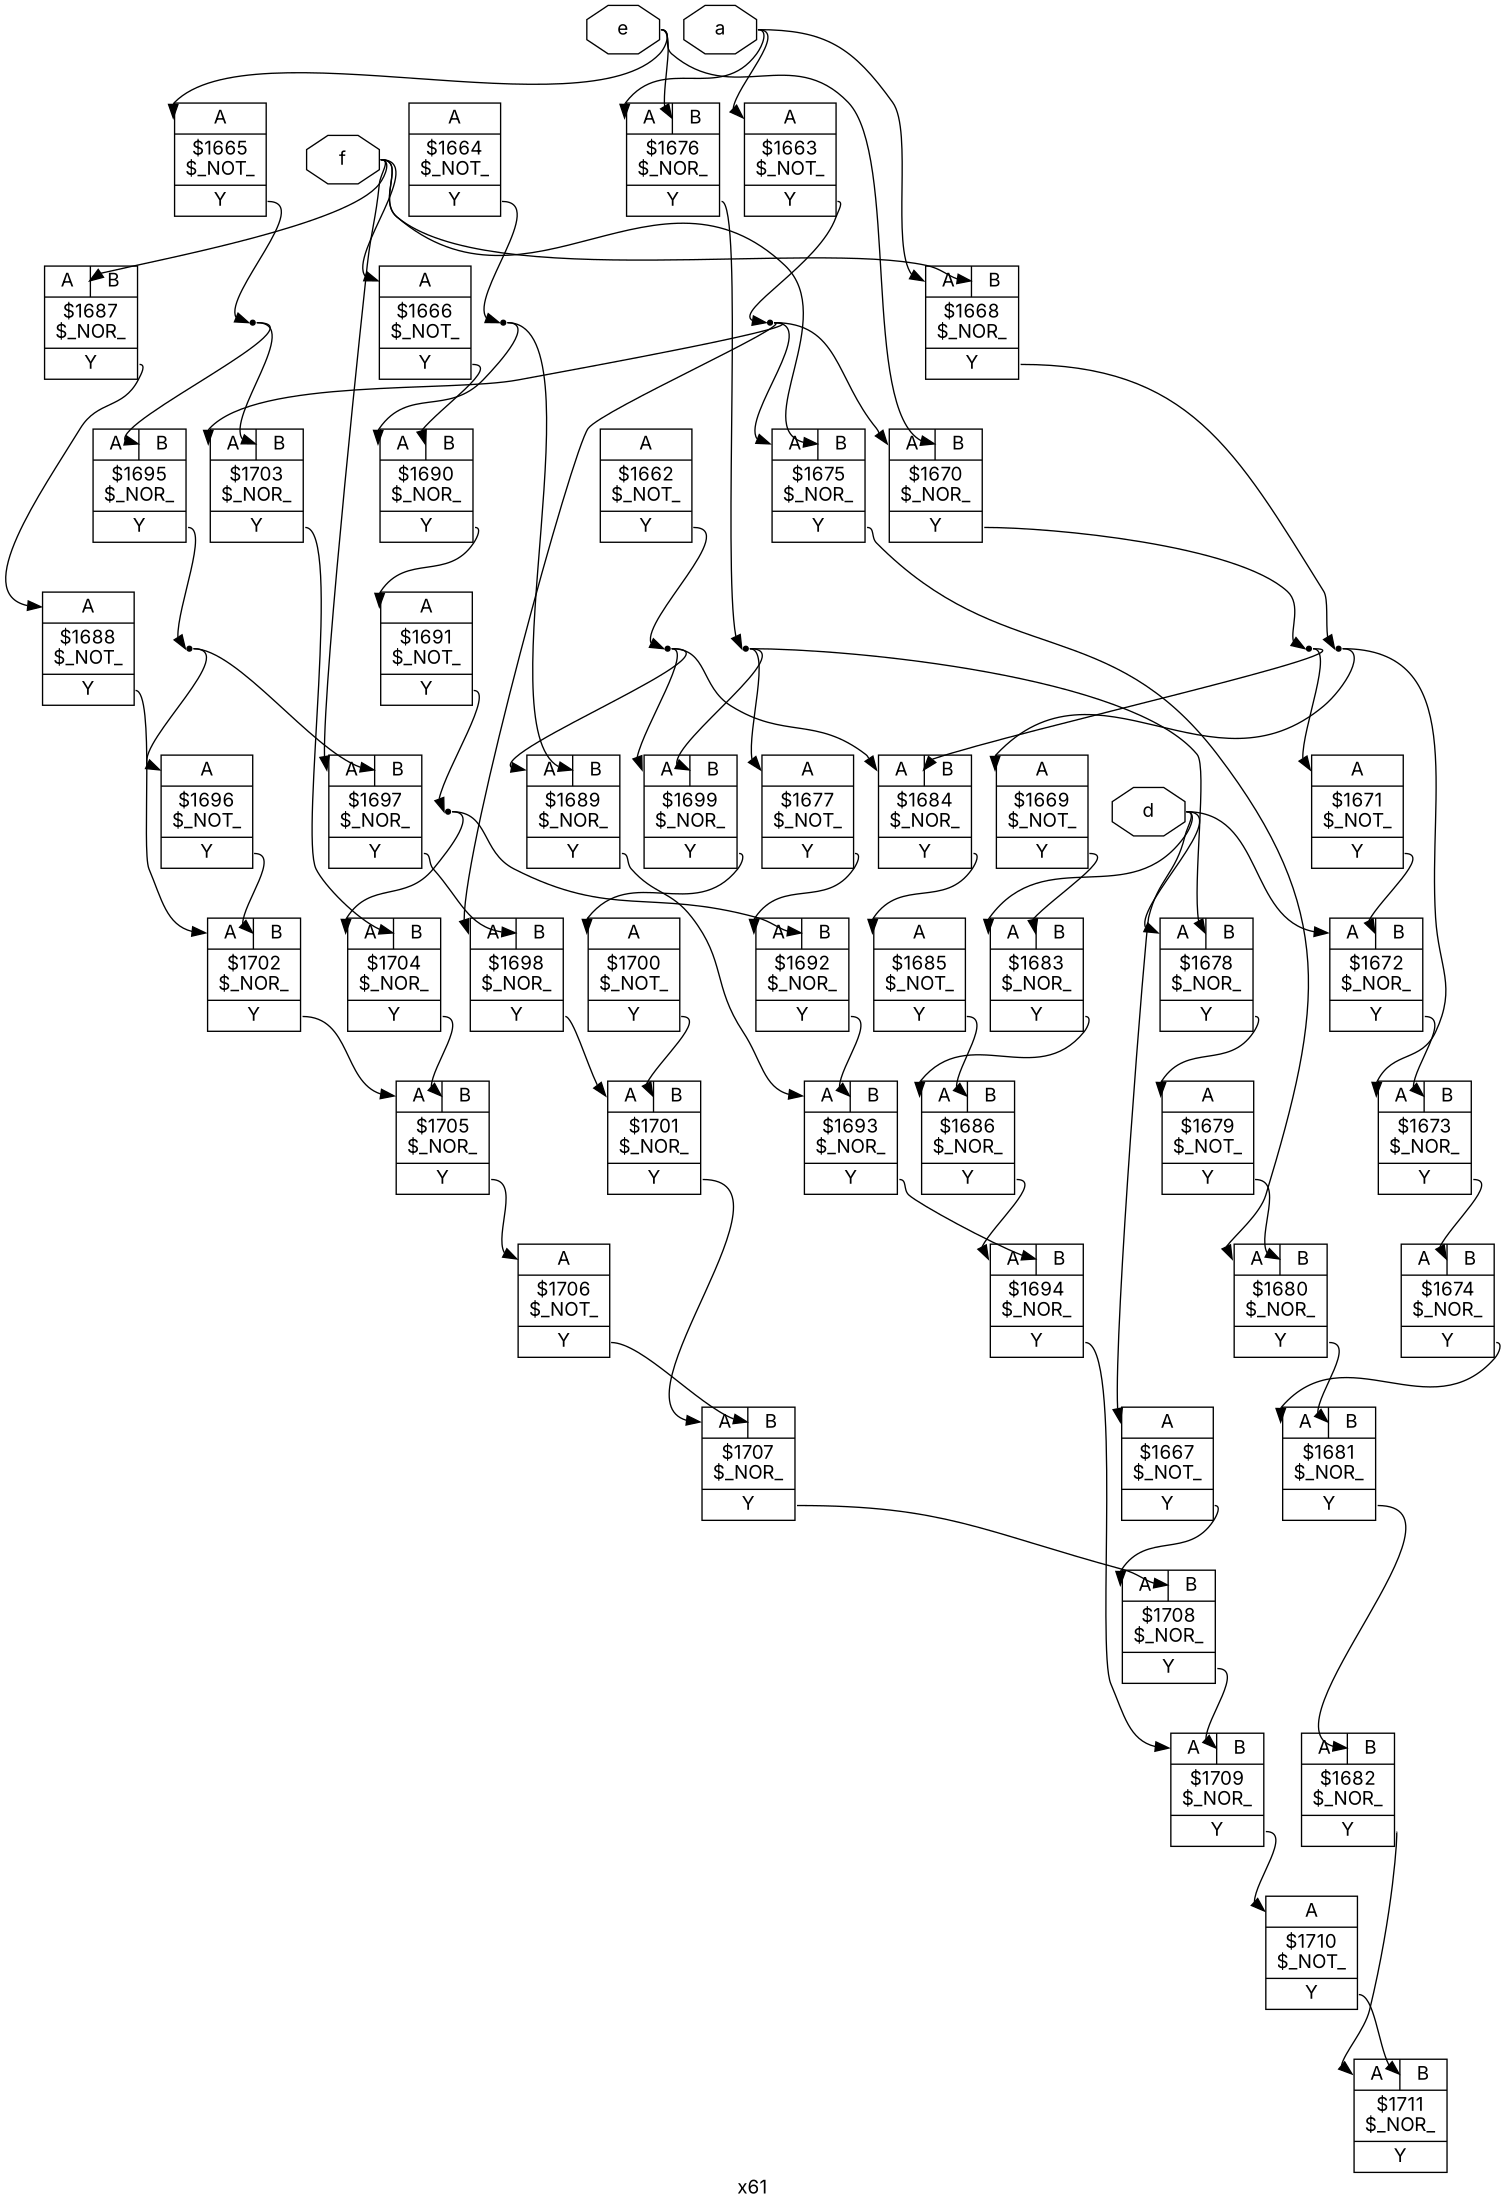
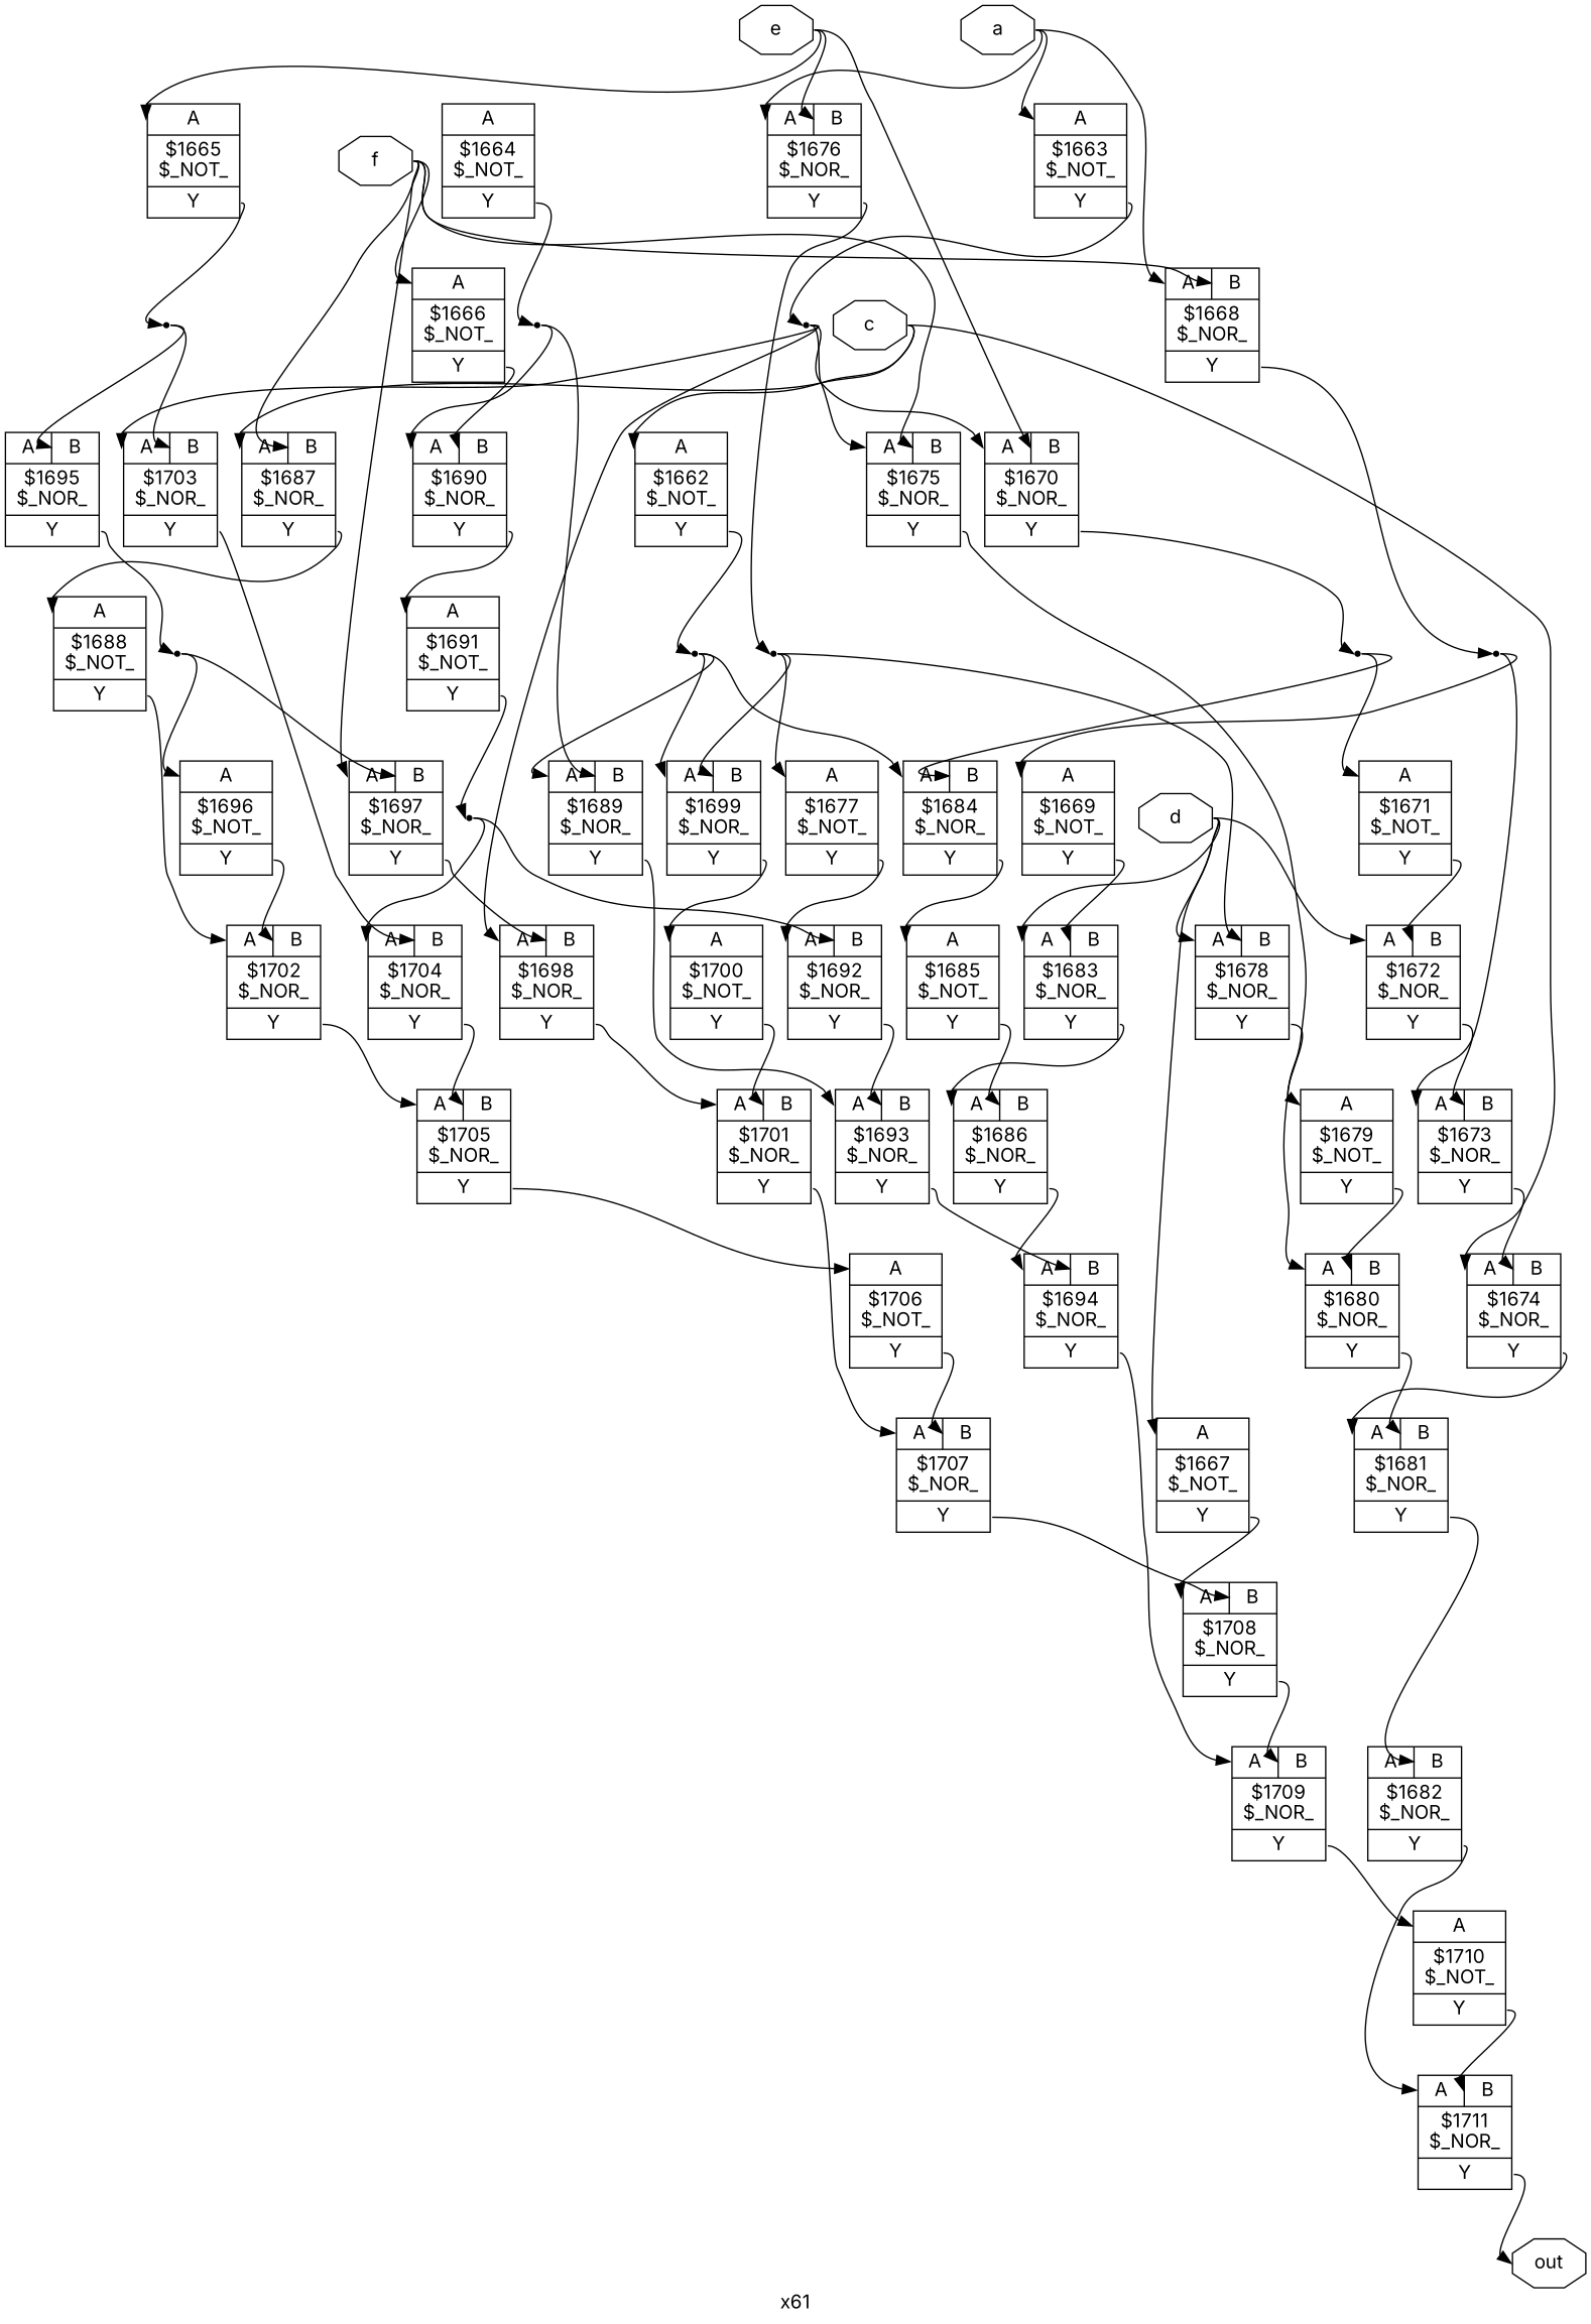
  digraph {
    fontname=Inter
    label=x61
    rankdir=TB
    remincross=true
    node [fontname=Inter shape=record]
    edge [color=black fontname=Inter headport="p57:w" tailport="p58:e"]
    n50 [color=black fontcolor=black label=a shape=octagon]
    c60 [label="{{<p57> A}|$1663\n$_NOT_|{<p58> Y}}"]
    c66 [label="{{<p57> A|<p65> B}|$1668\n$_NOR_|{<p58> Y}}"]
    c74 [label="{{<p57> A|<p65> B}|$1676\n$_NOR_|{<p58> Y}}"]
    n49 [shape=point]
    n5 [shape=point]
    n13 [shape=point]
    c61 [label="{{<p57> A}|$1664\n$_NOT_|{<p58> Y}}"]
    n1 [shape=point]
    c80 [label="{{<p57> A|<p65> B}|$1682\n$_NOR_|{<p58> Y}}"]
    c109 [label="{{<p57> A|<p65> B}|$1711\n$_NOR_|{<p58> Y}}"]
    c93 [label="{{<p57> A|<p65> B}|$1695\n$_NOR_|{<p58> Y}}"]
    n32 [shape=point]
+   n52 [color=black fontcolor=black label=c shape=octagon]
    c59 [label="{{<p57> A}|$1662\n$_NOT_|{<p58> Y}}"]
    c72 [label="{{<p57> A|<p65> B}|$1674\n$_NOR_|{<p58> Y}}"]
    c85 [label="{{<p57> A|<p65> B}|$1687\n$_NOR_|{<p58> Y}}"]
    n48 [shape=point]
    c79 [label="{{<p57> A|<p65> B}|$1681\n$_NOR_|{<p58> Y}}"]
    c86 [label="{{<p57> A}|$1688\n$_NOT_|{<p58> Y}}"]
    n53 [color=black fontcolor=black label=d shape=octagon]
    c64 [label="{{<p57> A}|$1667\n$_NOT_|{<p58> Y}}"]
    c70 [label="{{<p57> A|<p65> B}|$1672\n$_NOR_|{<p58> Y}}"]
    c76 [label="{{<p57> A|<p65> B}|$1678\n$_NOR_|{<p58> Y}}"]
    c81 [label="{{<p57> A|<p65> B}|$1683\n$_NOR_|{<p58> Y}}"]
    c106 [label="{{<p57> A|<p65> B}|$1708\n$_NOR_|{<p58> Y}}"]
    c71 [label="{{<p57> A|<p65> B}|$1673\n$_NOR_|{<p58> Y}}"]
    c77 [label="{{<p57> A}|$1679\n$_NOT_|{<p58> Y}}"]
    c84 [label="{{<p57> A|<p65> B}|$1686\n$_NOR_|{<p58> Y}}"]
    n54 [color=black fontcolor=black label=e shape=octagon]
    c62 [label="{{<p57> A}|$1665\n$_NOT_|{<p58> Y}}"]
    c68 [label="{{<p57> A|<p65> B}|$1670\n$_NOR_|{<p58> Y}}"]
    n2 [shape=point]
    n7 [shape=point]
    n55 [color=black fontcolor=black label=f shape=octagon]
    c63 [label="{{<p57> A}|$1666\n$_NOT_|{<p58> Y}}"]
    c73 [label="{{<p57> A|<p65> B}|$1675\n$_NOR_|{<p58> Y}}"]
    c95 [label="{{<p57> A|<p65> B}|$1697\n$_NOR_|{<p58> Y}}"]
    c88 [label="{{<p57> A|<p65> B}|$1690\n$_NOR_|{<p58> Y}}"]
    c78 [label="{{<p57> A|<p65> B}|$1680\n$_NOR_|{<p58> Y}}"]
    c96 [label="{{<p57> A|<p65> B}|$1698\n$_NOR_|{<p58> Y}}"]
+   n56 [color=black fontcolor=black label=out shape=octagon]
    c82 [label="{{<p57> A|<p65> B}|$1684\n$_NOR_|{<p58> Y}}"]
    c87 [label="{{<p57> A|<p65> B}|$1689\n$_NOR_|{<p58> Y}}"]
    c97 [label="{{<p57> A|<p65> B}|$1699\n$_NOR_|{<p58> Y}}"]
    c101 [label="{{<p57> A|<p65> B}|$1703\n$_NOR_|{<p58> Y}}"]
    c89 [label="{{<p57> A}|$1691\n$_NOT_|{<p58> Y}}"]
    c107 [label="{{<p57> A|<p65> B}|$1709\n$_NOR_|{<p58> Y}}"]
    c67 [label="{{<p57> A}|$1669\n$_NOT_|{<p58> Y}}"]
    c69 [label="{{<p57> A}|$1671\n$_NOT_|{<p58> Y}}"]
    c75 [label="{{<p57> A}|$1677\n$_NOT_|{<p58> Y}}"]
    c90 [label="{{<p57> A|<p65> B}|$1692\n$_NOR_|{<p58> Y}}"]
    c91 [label="{{<p57> A|<p65> B}|$1693\n$_NOR_|{<p58> Y}}"]
    c92 [label="{{<p57> A|<p65> B}|$1694\n$_NOR_|{<p58> Y}}"]
    c83 [label="{{<p57> A}|$1685\n$_NOT_|{<p58> Y}}"]
    c100 [label="{{<p57> A|<p65> B}|$1702\n$_NOR_|{<p58> Y}}"]
    c103 [label="{{<p57> A|<p65> B}|$1705\n$_NOR_|{<p58> Y}}"]
    n28 [shape=point]
    c102 [label="{{<p57> A|<p65> B}|$1704\n$_NOR_|{<p58> Y}}"]
    c108 [label="{{<p57> A}|$1710\n$_NOT_|{<p58> Y}}"]
    c94 [label="{{<p57> A}|$1696\n$_NOT_|{<p58> Y}}"]
    c99 [label="{{<p57> A|<p65> B}|$1701\n$_NOR_|{<p58> Y}}"]
    c105 [label="{{<p57> A|<p65> B}|$1707\n$_NOR_|{<p58> Y}}"]
    c98 [label="{{<p57> A}|$1700\n$_NOT_|{<p58> Y}}"]
    c104 [label="{{<p57> A}|$1706\n$_NOT_|{<p58> Y}}"]
    n50 -> c60 [tailport=e]
    n50 -> c66 [tailport=e]
    n50 -> c74 [tailport=e]
    c60 -> n49 [headport=w]
    c66 -> n5 [headport=w]
    c74 -> n13 [headport=w]
    n49 -> c68 [tailport=e]
    n49 -> c73 [tailport=e]
    n49 -> c96 [tailport=e]
    n49 -> c101 [tailport=e]
    n5 -> c71 [tailport=e]
    n5 -> c67 [tailport=e]
    n13 -> c76 [headport="p65:w" tailport=e]
    n13 -> c97 [headport="p65:w" tailport=e]
    n13 -> c75 [tailport=e]
    c61 -> n1 [headport=w]
    n1 -> c88 [tailport=e]
    n1 -> c87 [headport="p65:w" tailport=e]
    c80 -> c109
+   c109 -> n56 [headport=w]
    c93 -> n32 [headport=w]
    n32 -> c95 [headport="p65:w" tailport=e]
    n32 -> c94 [tailport=e]
+   n52 -> c59 [tailport=e]
+   n52 -> c72 [tailport=e]
+   n52 -> c85 [tailport=e]
    c59 -> n48 [headport=w]
    c72 -> c79
    c85 -> c86
    n48 -> c82 [tailport=e]
    n48 -> c87 [tailport=e]
    n48 -> c97 [tailport=e]
    c79 -> c80 [headport="p65:w"]
    c86 -> c100
    n53 -> c64 [tailport=e]
    n53 -> c70 [tailport=e]
    n53 -> c76 [tailport=e]
    n53 -> c81 [tailport=e]
    c64 -> c106
    c70 -> c71 [headport="p65:w"]
    c76 -> c77
    c81 -> c84
    c106 -> c107 [headport="p65:w"]
    c71 -> c72 [headport="p65:w"]
    c77 -> c78 [headport="p65:w"]
    c84 -> c92
    n54 -> c74 [headport="p65:w" tailport=e]
    n54 -> c62 [tailport=e]
    n54 -> c68 [headport="p65:w" tailport=e]
    c62 -> n2 [headport=w]
    c68 -> n7 [headport=w]
    n2 -> c93 [headport="p65:w" tailport=e]
    n2 -> c101 [headport="p65:w" tailport=e]
    n7 -> c82 [headport="p65:w" tailport=e]
    n7 -> c69 [tailport=e]
    n55 -> c66 [headport="p65:w" tailport=e]
    n55 -> c85 [headport="p65:w" tailport=e]
    n55 -> c63 [tailport=e]
    n55 -> c73 [headport="p65:w" tailport=e]
    n55 -> c95 [tailport=e]
    c63 -> c88 [headport="p65:w"]
    c73 -> c78
    c95 -> c96 [headport="p65:w"]
    c88 -> c89
    c78 -> c79 [headport="p65:w"]
    c96 -> c99
    c82 -> c83
    c87 -> c91
    c97 -> c98
    c101 -> c102 [headport="p65:w"]
    c89 -> n28 [headport=w]
    c107 -> c108
    c67 -> c81 [headport="p65:w"]
    c69 -> c70 [headport="p65:w"]
    c75 -> c90
    c90 -> c91 [headport="p65:w"]
    c91 -> c92 [headport="p65:w"]
    c92 -> c107
    c83 -> c84 [headport="p65:w"]
    c100 -> c103
    c103 -> c104
    n28 -> c90 [headport="p65:w" tailport=e]
    n28 -> c102 [tailport=e]
    c102 -> c103 [headport="p65:w"]
    c108 -> c109 [headport="p65:w"]
    c94 -> c100 [headport="p65:w"]
    c99 -> c105
    c105 -> c106 [headport="p65:w"]
    c98 -> c99 [headport="p65:w"]
    c104 -> c105 [headport="p65:w"]
  }
